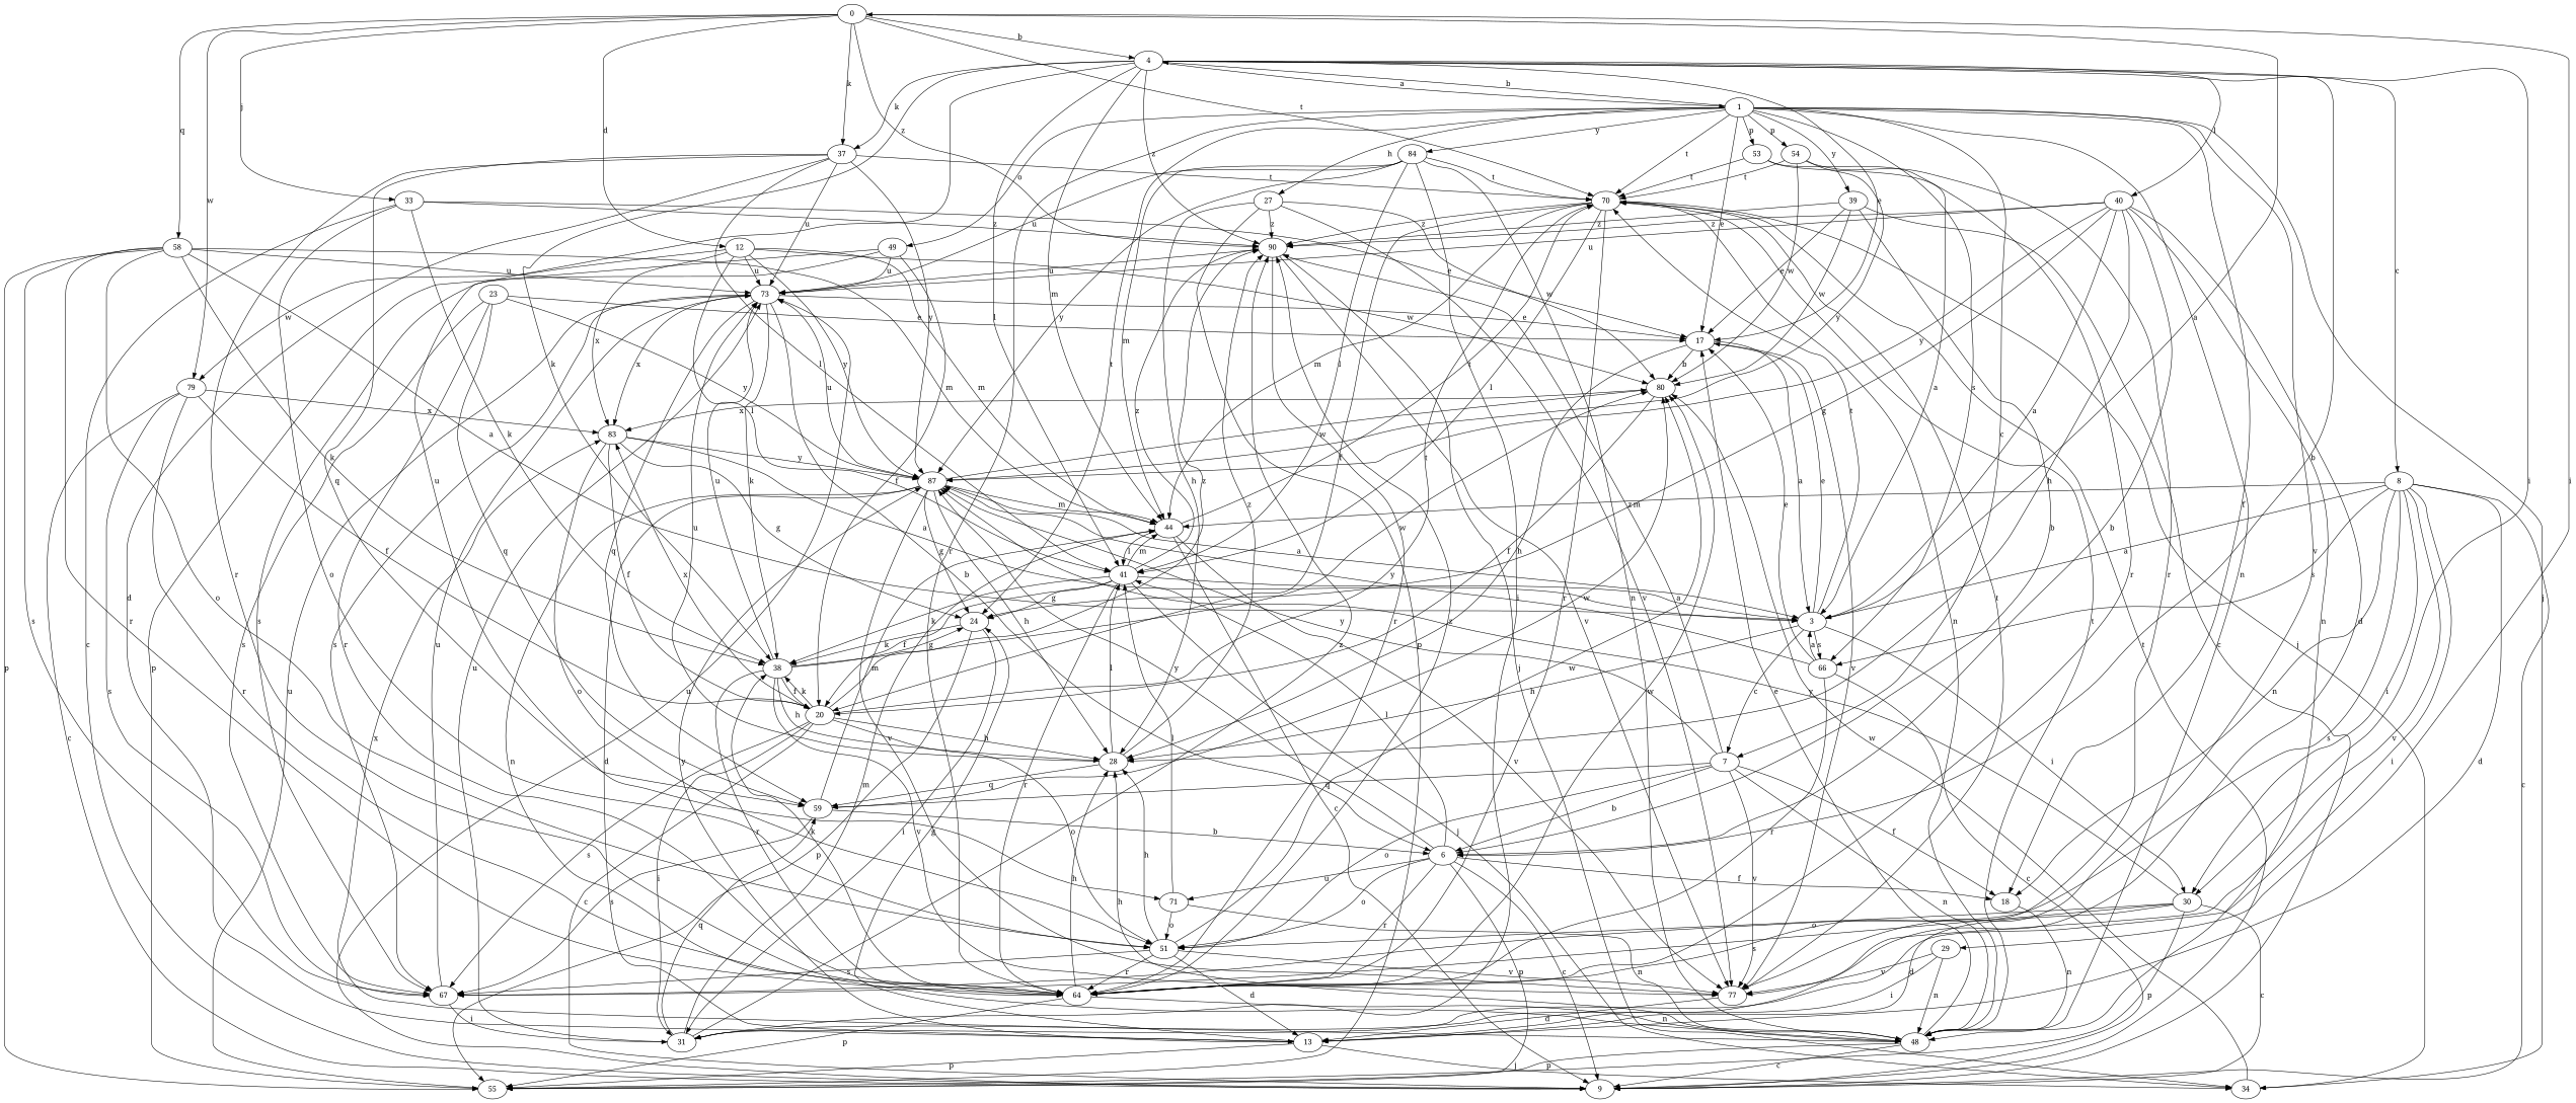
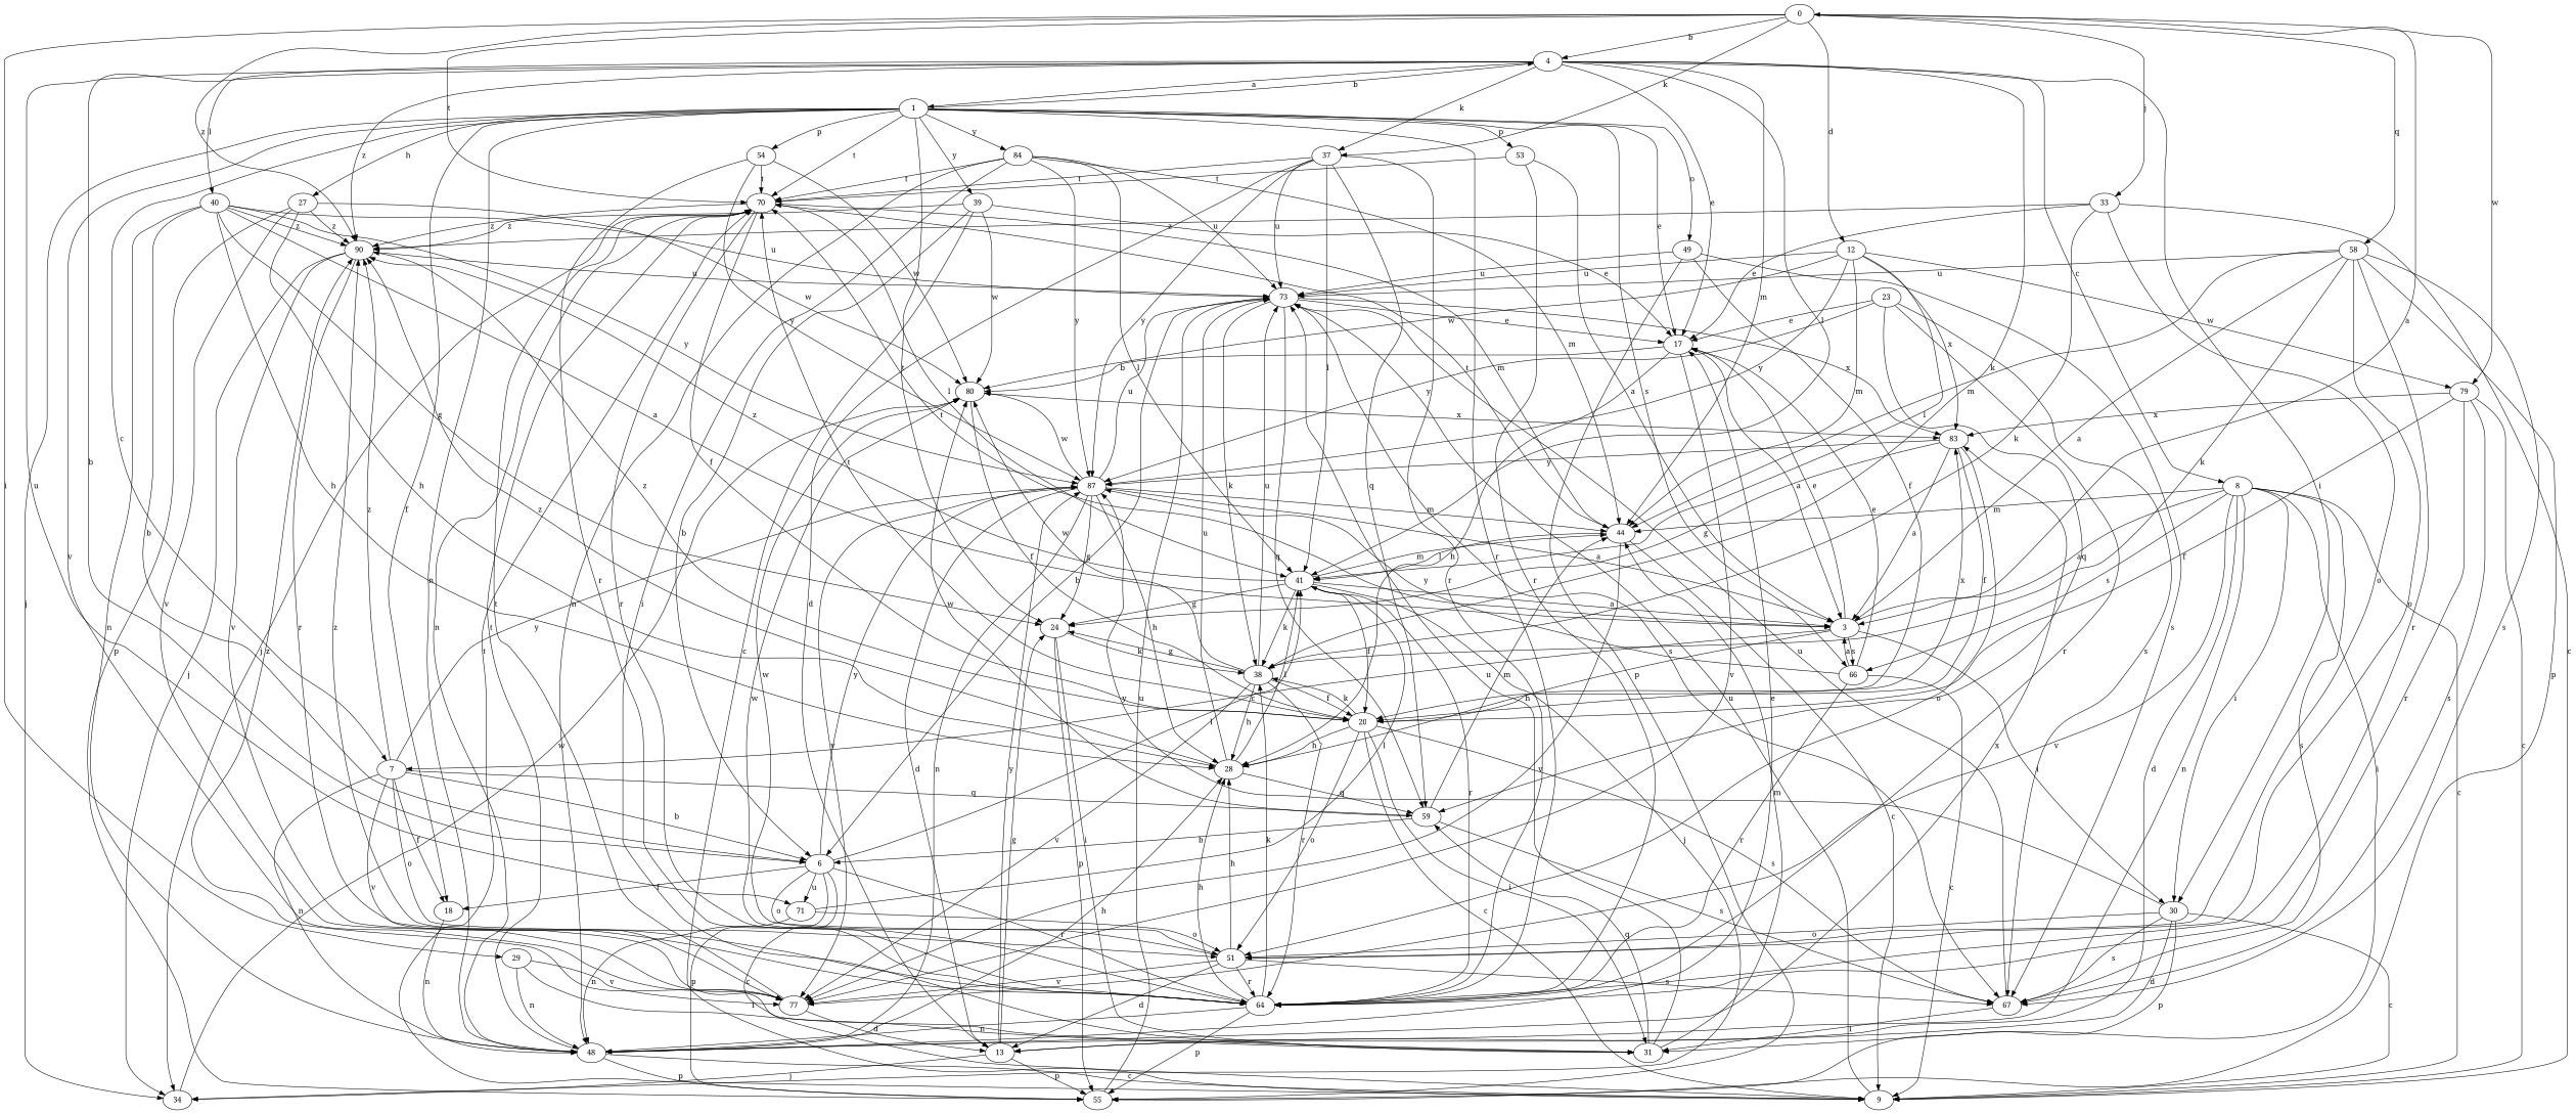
  strict digraph {
    fontname="Noto Serif"
    node [fontname="Noto Serif"]
    edge [fontname="Noto Serif"]
    0
    4
    12
    29
    33
    37
    58
    70
    79
    90
    1
    17
    30
    6
    8
    38
    40
    41
    44
    71
    87
    73
    80
    83
    23
    64
    59
    67
    48
    77
    31
    9
    51
    13
    3
    55
    34
    20
    7
    18
    24
    27
    39
    49
    53
    54
    66
    84
    28
    0 -> 4 [label=b]
    0 -> 12 [label=d]
    0 -> 29 [label=i]
    0 -> 33 [label=j]
    0 -> 37 [label=k]
    0 -> 58 [label=q]
    0 -> 70 [label=t]
    0 -> 79 [label=w]
    0 -> 90 [label=z]
    4 -> 37 [label=k]
    4 -> 90 [label=z]
    4 -> 1 [label=a]
    4 -> 17 [label=e]
    4 -> 30 [label=i]
    4 -> 6 [label=b]
    4 -> 8 [label=c]
    4 -> 38 [label=k]
    4 -> 40 [label=l]
    4 -> 41 [label=l]
    4 -> 44 [label=m]
    4 -> 71 [label=u]
    12 -> 79 [label=w]
    12 -> 41 [label=l]
    12 -> 44 [label=m]
    12 -> 87 [label=y]
    12 -> 73 [label=u]
    12 -> 80 [label=w]
    12 -> 83 [label=x]
    29 -> 48 [label=n]
    29 -> 77 [label=v]
    29 -> 31 [label=i]
    33 -> 90 [label=z]
    33 -> 17 [label=e]
    33 -> 38 [label=k]
    33 -> 9 [label=c]
    33 -> 51 [label=o]
    37 -> 70 [label=t]
    37 -> 41 [label=l]
    37 -> 87 [label=y]
    37 -> 73 [label=u]
    37 -> 64 [label=r]
    37 -> 59 [label=q]
    37 -> 13 [label=d]
    58 -> 38 [label=k]
    58 -> 44 [label=m]
    58 -> 73 [label=u]
    58 -> 64 [label=r]
    58 -> 67 [label=s]
    58 -> 51 [label=o]
    58 -> 3 [label=a]
    58 -> 55 [label=p]
    70 -> 90 [label=z]
    70 -> 41 [label=l]
    70 -> 44 [label=m]
    70 -> 64 [label=r]
    70 -> 48 [label=n]
    70 -> 34 [label=j]
    70 -> 20 [label=f]
    79 -> 83 [label=x]
    79 -> 64 [label=r]
    79 -> 67 [label=s]
    79 -> 9 [label=c]
    79 -> 20 [label=f]
    90 -> 73 [label=u]
    90 -> 64 [label=r]
    90 -> 77 [label=v]
    90 -> 34 [label=j]
    1 -> 4 [label=b]
    1 -> 70 [label=t]
    1 -> 17 [label=e]
    1 -> 64 [label=r]
    1 -> 48 [label=n]
    1 -> 77 [label=v]
    1 -> 34 [label=j]
    1 -> 7 [label=c]
    1 -> 18 [label=f]
    1 -> 24 [label=t]
    1 -> 27 [label=h]
    1 -> 39 [label=y]
    1 -> 49 [label=o]
    1 -> 53 [label=p]
    1 -> 54 [label=p]
    1 -> 66 [label=s]
    1 -> 84 [label=y]
    17 -> 80 [label=b]
    17 -> 77 [label=v]
    17 -> 3 [label=a]
    17 -> 28 [label=h]
    30 -> 87 [label=y]
    30 -> 67 [label=s]
    30 -> 9 [label=c]
    30 -> 51 [label=o]
    30 -> 13 [label=d]
    30 -> 55 [label=p]
    6 -> 41 [label=l]
    6 -> 71 [label=u]
    6 -> 87 [label=y]
    6 -> 64 [label=r]
    6 -> 9 [label=c]
    6 -> 51 [label=o]
    6 -> 55 [label=p]
    6 -> 18 [label=f]
    8 -> 30 [label=i]
    8 -> 44 [label=m]
    8 -> 67 [label=s]
-   8 -> 18 [label=n]
+   8 -> 48 [label=n]
    8 -> 77 [label=v]
    8 -> 31 [label=i]
    8 -> 9 [label=c]
    8 -> 13 [label=d]
    8 -> 3 [label=a]
    8 -> 66 [label=s]
    38 -> 73 [label=u]
    38 -> 80 [label=w]
    38 -> 64 [label=r]
    38 -> 77 [label=v]
    38 -> 20 [label=f]
    38 -> 24 [label=g]
    38 -> 28 [label=h]
    40 -> 90 [label=z]
    40 -> 6 [label=b]
    40 -> 87 [label=y]
    40 -> 73 [label=u]
    40 -> 48 [label=n]
-   40 -> 13 [label=d]
    40 -> 3 [label=a]
    40 -> 24 [label=g]
    40 -> 28 [label=h]
    41 -> 90 [label=z]
    41 -> 38 [label=k]
    41 -> 44 [label=m]
    41 -> 64 [label=r]
    41 -> 3 [label=a]
    41 -> 34 [label=j]
    41 -> 20 [label=f]
    41 -> 24 [label=g]
    44 -> 70 [label=t]
    44 -> 41 [label=l]
    44 -> 77 [label=v]
    44 -> 9 [label=c]
    71 -> 41 [label=l]
    71 -> 48 [label=n]
    71 -> 51 [label=o]
    87 -> 44 [label=m]
    87 -> 73 [label=u]
    87 -> 80 [label=w]
    87 -> 48 [label=n]
    87 -> 77 [label=v]
    87 -> 13 [label=d]
    87 -> 3 [label=a]
    87 -> 24 [label=g]
    87 -> 28 [label=h]
    73 -> 17 [label=e]
    73 -> 6 [label=b]
    73 -> 38 [label=k]
    73 -> 83 [label=x]
    73 -> 59 [label=q]
    73 -> 67 [label=s]
    80 -> 83 [label=x]
    80 -> 20 [label=f]
    83 -> 87 [label=y]
    83 -> 51 [label=o]
    83 -> 3 [label=a]
    83 -> 20 [label=f]
    83 -> 24 [label=g]
    23 -> 17 [label=e]
    23 -> 87 [label=y]
    23 -> 64 [label=r]
    23 -> 59 [label=q]
    23 -> 67 [label=s]
    64 -> 90 [label=z]
    64 -> 38 [label=k]
    64 -> 80 [label=w]
    64 -> 48 [label=n]
    64 -> 55 [label=p]
    64 -> 28 [label=h]
    59 -> 6 [label=b]
    59 -> 44 [label=m]
    59 -> 80 [label=w]
    59 -> 67 [label=s]
    67 -> 73 [label=u]
    67 -> 31 [label=i]
    48 -> 70 [label=t]
    48 -> 17 [label=e]
    48 -> 83 [label=x]
    48 -> 9 [label=c]
    48 -> 55 [label=p]
    48 -> 28 [label=h]
    77 -> 70 [label=t]
    77 -> 13 [label=d]
    31 -> 90 [label=z]
    31 -> 44 [label=m]
    31 -> 73 [label=u]
    31 -> 59 [label=q]
    9 -> 70 [label=t]
    9 -> 73 [label=u]
    51 -> 80 [label=w]
    51 -> 64 [label=r]
    51 -> 67 [label=s]
    51 -> 77 [label=v]
    51 -> 13 [label=d]
    51 -> 28 [label=h]
    13 -> 87 [label=y]
    13 -> 55 [label=p]
    13 -> 34 [label=j]
    13 -> 24 [label=g]
    3 -> 0 [label=a]
    3 -> 70 [label=t]
    3 -> 17 [label=e]
    3 -> 30 [label=i]
    3 -> 7 [label=c]
    3 -> 66 [label=s]
    3 -> 28 [label=h]
    55 -> 73 [label=u]
    34 -> 80 [label=w]
    20 -> 70 [label=t]
    20 -> 90 [label=z]
    20 -> 38 [label=k]
    20 -> 83 [label=x]
    20 -> 67 [label=s]
    20 -> 31 [label=i]
    20 -> 9 [label=c]
    20 -> 51 [label=o]
    20 -> 28 [label=h]
    7 -> 90 [label=z]
    7 -> 6 [label=b]
    7 -> 87 [label=y]
    7 -> 59 [label=q]
    7 -> 48 [label=n]
    7 -> 77 [label=v]
    7 -> 51 [label=o]
    7 -> 18 [label=f]
    18 -> 48 [label=n]
    24 -> 38 [label=k]
    24 -> 31 [label=i]
    24 -> 55 [label=p]
    27 -> 90 [label=z]
    27 -> 80 [label=w]
    27 -> 77 [label=v]
    27 -> 55 [label=p]
    27 -> 28 [label=h]
    39 -> 90 [label=z]
    39 -> 17 [label=e]
    39 -> 6 [label=b]
    39 -> 80 [label=w]
    39 -> 9 [label=c]
    49 -> 73 [label=u]
    49 -> 67 [label=s]
    49 -> 55 [label=p]
    49 -> 20 [label=f]
    53 -> 70 [label=t]
    53 -> 64 [label=r]
    53 -> 3 [label=a]
    54 -> 70 [label=t]
    54 -> 87 [label=y]
    54 -> 80 [label=w]
    54 -> 64 [label=r]
    66 -> 17 [label=e]
    66 -> 87 [label=y]
    66 -> 64 [label=r]
    66 -> 9 [label=c]
    66 -> 3 [label=a]
    84 -> 70 [label=t]
    84 -> 41 [label=l]
    84 -> 44 [label=m]
    84 -> 87 [label=y]
    84 -> 73 [label=u]
    84 -> 48 [label=n]
    84 -> 31 [label=i]
    28 -> 90 [label=z]
    28 -> 41 [label=l]
    28 -> 73 [label=u]
    28 -> 59 [label=q]
  }
